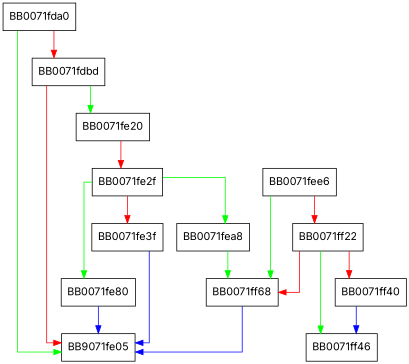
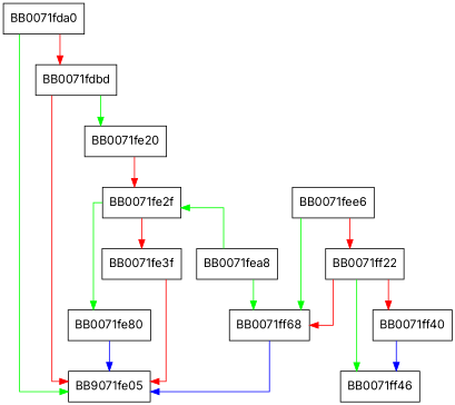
  digraph {
    fontname=Inter
    splines=ortho
    node [fontname=Inter shape=box]
    edge [color=green fontname=Inter]
    n1 [label=BB9071fe05]
    BB0071fda0
    BB0071fdbd
    BB0071fe20
    BB0071fe2f
    BB0071fe80
    BB0071fea8
    BB0071fe3f
    BB0071ff68
    BB0071fee6
    BB0071ff22
    BB0071ff46
    BB0071ff40
    BB0071fda0 -> n1
    BB0071fda0 -> BB0071fdbd [color=red]
    BB0071fdbd -> n1 [color=red]
    BB0071fdbd -> BB0071fe20
    BB0071fe20 -> BB0071fe2f [color=red]
    BB0071fe2f -> BB0071fe80
-   BB0071fe2f -> BB0071fea8
+   BB0071fea8 -> BB0071fe2f
    BB0071fe2f -> BB0071fe3f [color=red]
    BB0071fe80 -> n1 [color=blue]
    BB0071fea8 -> BB0071ff68
-   BB0071fe3f -> n1 [color=blue]
+   BB0071fe3f -> n1 [color=red]
    BB0071ff68 -> n1 [color=blue]
    BB0071fee6 -> BB0071ff68
    BB0071fee6 -> BB0071ff22 [color=red]
    BB0071ff22 -> BB0071ff68 [color=red]
    BB0071ff22 -> BB0071ff46
    BB0071ff22 -> BB0071ff40 [color=red]
    BB0071ff40 -> BB0071ff46 [color=blue]
  }
